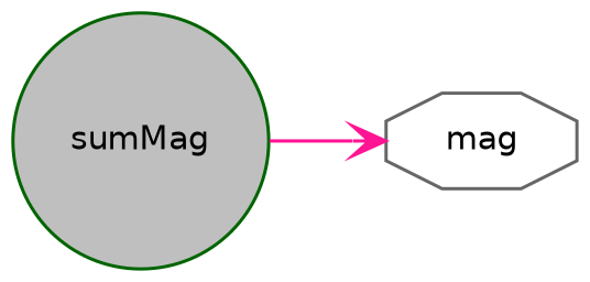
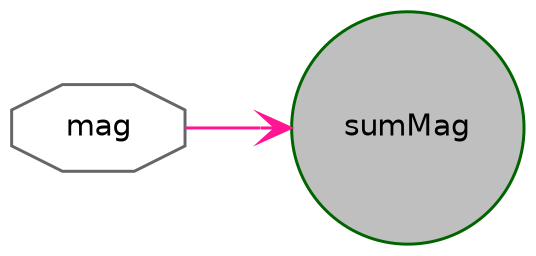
  digraph {
    rankdir=LR
    node [fontname=Helvetica fontsize=10]
    n1 [color=darkgreen fillcolor=grey75 fontcolor=black height=0.2 label=sumMag shape=circle style=filled width=0.4]
    n2 [color=gray40 height=0.2 label=mag shape=octagon width=0.4]
-   n1 -> n2 [color=deeppink fontname=Helvetica fontsize=10 labelfontname=Helvetica labelfontsize=10 style=solid arrowhead=vee]
+   n2 -> n1 [color=deeppink fontname=Helvetica fontsize=10 labelfontname=Helvetica labelfontsize=10 style=solid arrowhead=vee]
  }
